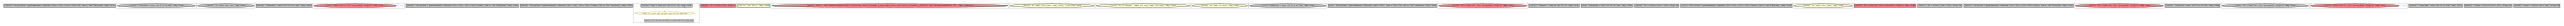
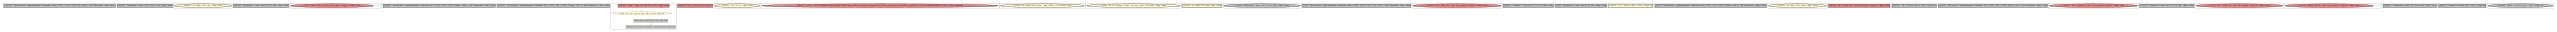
  digraph {
    fontname="Source Code Pro"
    node [fillcolor=grey fontname="Source Code Pro" fontsize=20 penwidth=3.0 shape=rectangle style=filled]
    edge [color=black fontcolor=black fontname="Source Code Pro" penwidth=1.0 style=solid]
    n1 [label="[29/32]  %arrayidx10 = getelementptr inbounds [100 x i32], [100 x i32]* %b, i64 0, i64 %idxprom9, !dbg !1311"]
-   n2 [label="[44/45]  %idxprom5 = sext i32 %i.0 to i64, !dbg !1309" shape=ellipse]
-   n3 [label="[46/47]  br label %for.inc, !dbg !1313" shape=ellipse]
+   n2 [label="[44/45]  %idxprom5 = sext i32 %i.0 to i64, !dbg !1309"]
+   n3 [fillcolor=lemonchiffon label="[46/47]  br label %for.inc, !dbg !1313" shape=ellipse]
    n4 [label="[42/43]  %idxprom7 = sext i32 %i.0 to i64, !dbg !1310"]
    n5 [fillcolor=lightcoral label="[2/3]  store i32 0, i32* %arrayidx4, align 4, !dbg !1307" shape=ellipse]
    n6 [label="[38/39]  %arrayidx6 = getelementptr inbounds [50 x i32], [50 x i32]* %index, i64 0, i64 %idxprom5, !dbg !1309"]
    n7 [label="[26/35]  %arrayidx8 = getelementptr inbounds [50 x i32], [50 x i32]* %index, i64 0, i64 %idxprom7, !dbg !1310"]
-   n8 [label="[24/55]  %cmp = icmp slt i32 %i.0, %0, !dbg !1298"]
+   n8 [fillcolor=lightcoral label="[24/55]  %cmp = icmp slt i32 %i.0, %0, !dbg !1298"]
    n9 [fillcolor=lemonchiffon label="[25/54]  br i1 %cmp, label %for.body, label %for.end, !dbg !1299" shape=ellipse fontsize="" penwidth=""]
    n10 [label="[48/51]  %i.0 = phi i32 [ 0, %entry ], [ %inc, %for.inc ], !dbg !1295" fontsize="" penwidth=""]
+   n11 [label="[49/50]  %inc = add nsw i32 %i.0, 1, !dbg !1314" fontsize="" penwidth=""]
    n12 [fillcolor=lightcoral label="[68/69]  %n = alloca i32, align 4"]
-   n13 [fillcolor=lemonchiffon label="[70/71]  ret i32 0, !dbg !1318" shape=box]
+   n13 [fillcolor=lemonchiffon label="[70/71]  ret i32 0, !dbg !1318" shape=ellipse]
    n14 [fillcolor=lightcoral label="[66/67]  %call = call dereferenceable(280) %class.std::basic_istream* @_ZNSirsERi(%class.std::basic_istream* @_ZSt3cin, i32* dereferenceable(4) %n), !dbg !12901290" shape=ellipse]
    n15 [fillcolor=lemonchiffon label="[52/53]  br label %for.cond, !dbg !1315, !llvm.loop !1316" shape=ellipse]
    n16 [fillcolor=lemonchiffon label="[0/15]  br i1 %tobool, label %if.end, label %if.then, !dbg !1303" shape=ellipse]
-   n17 [fillcolor=lemonchiffon label="[13/14]  br label %if.end, !dbg !1308" shape=ellipse]
+   n17 [fillcolor=lemonchiffon label="[13/14]  br label %if.end, !dbg !1308" shape=box]
    n18 [label="[7/12]  %idxprom1 = sext i32 %i.0 to i64, !dbg !1304" shape=ellipse]
    n19 [label="[1/4]  %arrayidx4 = getelementptr inbounds [100 x i32], [100 x i32]* %a, i64 0, i64 %idxprom3, !dbg !1306"]
    n20 [fillcolor=lightcoral label="[27/34]  %4 = load i32, i32* %arrayidx8, align 4, !dbg !1310" shape=ellipse]
    n21 [label="[16/17]  %tobool = icmp ne i32 %1, 0, !dbg !1300"]
    n22 [label="[5/6]  %idxprom3 = sext i32 %2 to i64, !dbg !1306"]
-   n23 [label="[58/59]  %a = alloca [100 x i32], align 16"]
+   n23 [fillcolor=lemonchiffon label="[58/59]  %a = alloca [100 x i32], align 16"]
    n24 [label="[8/11]  %arrayidx2 = getelementptr inbounds [50 x i32], [50 x i32]* %index, i64 0, i64 %idxprom1, !dbg !1304"]
    n25 [fillcolor=lemonchiffon label="[62/63]  br label %for.cond, !dbg !1294" shape=ellipse]
    n26 [fillcolor=lightcoral label="[18/19]  %1 = load i32, i32* %arrayidx, align 4, !dbg !1300" shape=box]
    n27 [label="[56/57]  %b = alloca [100 x i32], align 16"]
    n28 [label="[20/21]  %arrayidx = getelementptr inbounds [50 x i32], [50 x i32]* %skip, i64 0, i64 %idxprom, !dbg !1300"]
    n29 [fillcolor=lightcoral label="[36/37]  %3 = load i32, i32* %arrayidx6, align 4, !dbg !1309" shape=ellipse]
    n30 [label="[22/23]  %idxprom = sext i32 %i.0 to i64, !dbg !1300"]
-   n31 [label="[9/10]  %2 = load i32, i32* %arrayidx2, align 4, !dbg !1304" shape=ellipse]
+   n31 [fillcolor=lightcoral label="[9/10]  %2 = load i32, i32* %arrayidx2, align 4, !dbg !1304" shape=ellipse]
    n32 [fillcolor=lightcoral label="[30/31]  store i32 %3, i32* %arrayidx10, align 4, !dbg !1312" shape=ellipse]
    n33 [label="[28/33]  %idxprom9 = sext i32 %4 to i64, !dbg !1311"]
    n34 [label="[60/61]  %index = alloca [50 x i32], align 16"]
-   n35 [label="[64/65]  %skip = alloca [50 x i32], align 16"]
+   n35 [label="[64/65]  %skip = alloca [50 x i32], align 16" shape=ellipse]
    subgraph cluster_1 {
      n1
    }
    subgraph cluster_2 {
      n2
    }
    subgraph cluster_3 {
      n3
    }
    subgraph cluster_4 {
      n4
    }
    subgraph cluster_5 {
      n5
    }
    subgraph cluster_6 {
      n6
    }
    subgraph cluster_7 {
      n7
    }
    subgraph cluster_8 {
      n8
      n9
      n10
+     n11
    }
    subgraph cluster_9 {
      n12
    }
    subgraph cluster_10 {
      n13
    }
    subgraph cluster_11 {
      n14
    }
    subgraph cluster_12 {
      n15
    }
    subgraph cluster_13 {
      n16
    }
    subgraph cluster_14 {
      n17
    }
    subgraph cluster_15 {
      n18
    }
    subgraph cluster_16 {
      n19
    }
    subgraph cluster_17 {
      n20
    }
    subgraph cluster_18 {
      n21
    }
    subgraph cluster_19 {
      n22
    }
    subgraph cluster_20 {
      n23
    }
    subgraph cluster_21 {
      n24
    }
    subgraph cluster_22 {
      n25
    }
    subgraph cluster_23 {
      n26
    }
    subgraph cluster_24 {
      n27
    }
    subgraph cluster_25 {
      n28
    }
    subgraph cluster_26 {
      n29
    }
    subgraph cluster_27 {
      n30
    }
    subgraph cluster_28 {
      n31
    }
    subgraph cluster_29 {
      n32
    }
    subgraph cluster_30 {
      n33
    }
    subgraph cluster_31 {
      n34
    }
    subgraph cluster_32 {
      n35
    }
    n5 -> n5 [color=dodgerblue fontcolor=dodgerblue label="O|indep|0"]
    n8 -> n9 [penwidth=0.5]
    n9 -> n8 [color=gold fontcolor=gold label=C]
    n9 -> n9 [color=gold fontcolor=gold label=C]
    n9 -> n10 [color=gold fontcolor=gold label=C]
+   n9 -> n11 [color=gold fontcolor=gold label=C]
    n10 -> n8 [penwidth=0.5]
+   n10 -> n11 [penwidth=0.5]
+   n11 -> n10 [penwidth=0.5]
    n32 -> n32 [color=dodgerblue fontcolor=dodgerblue label="O|indep|0"]
  }
